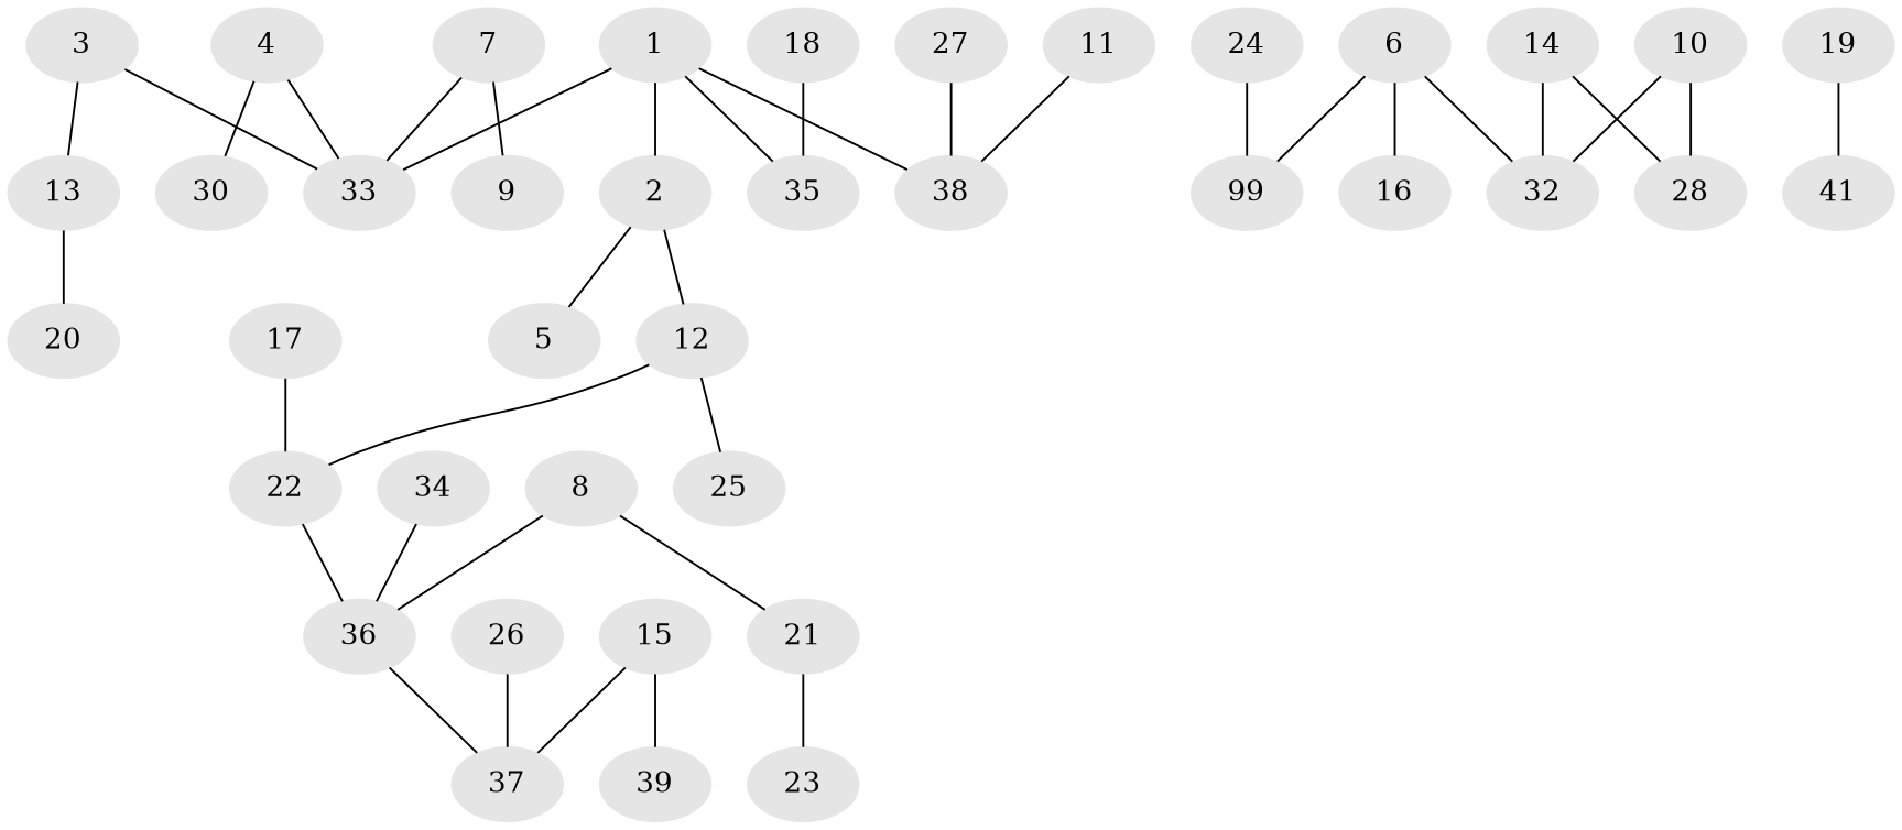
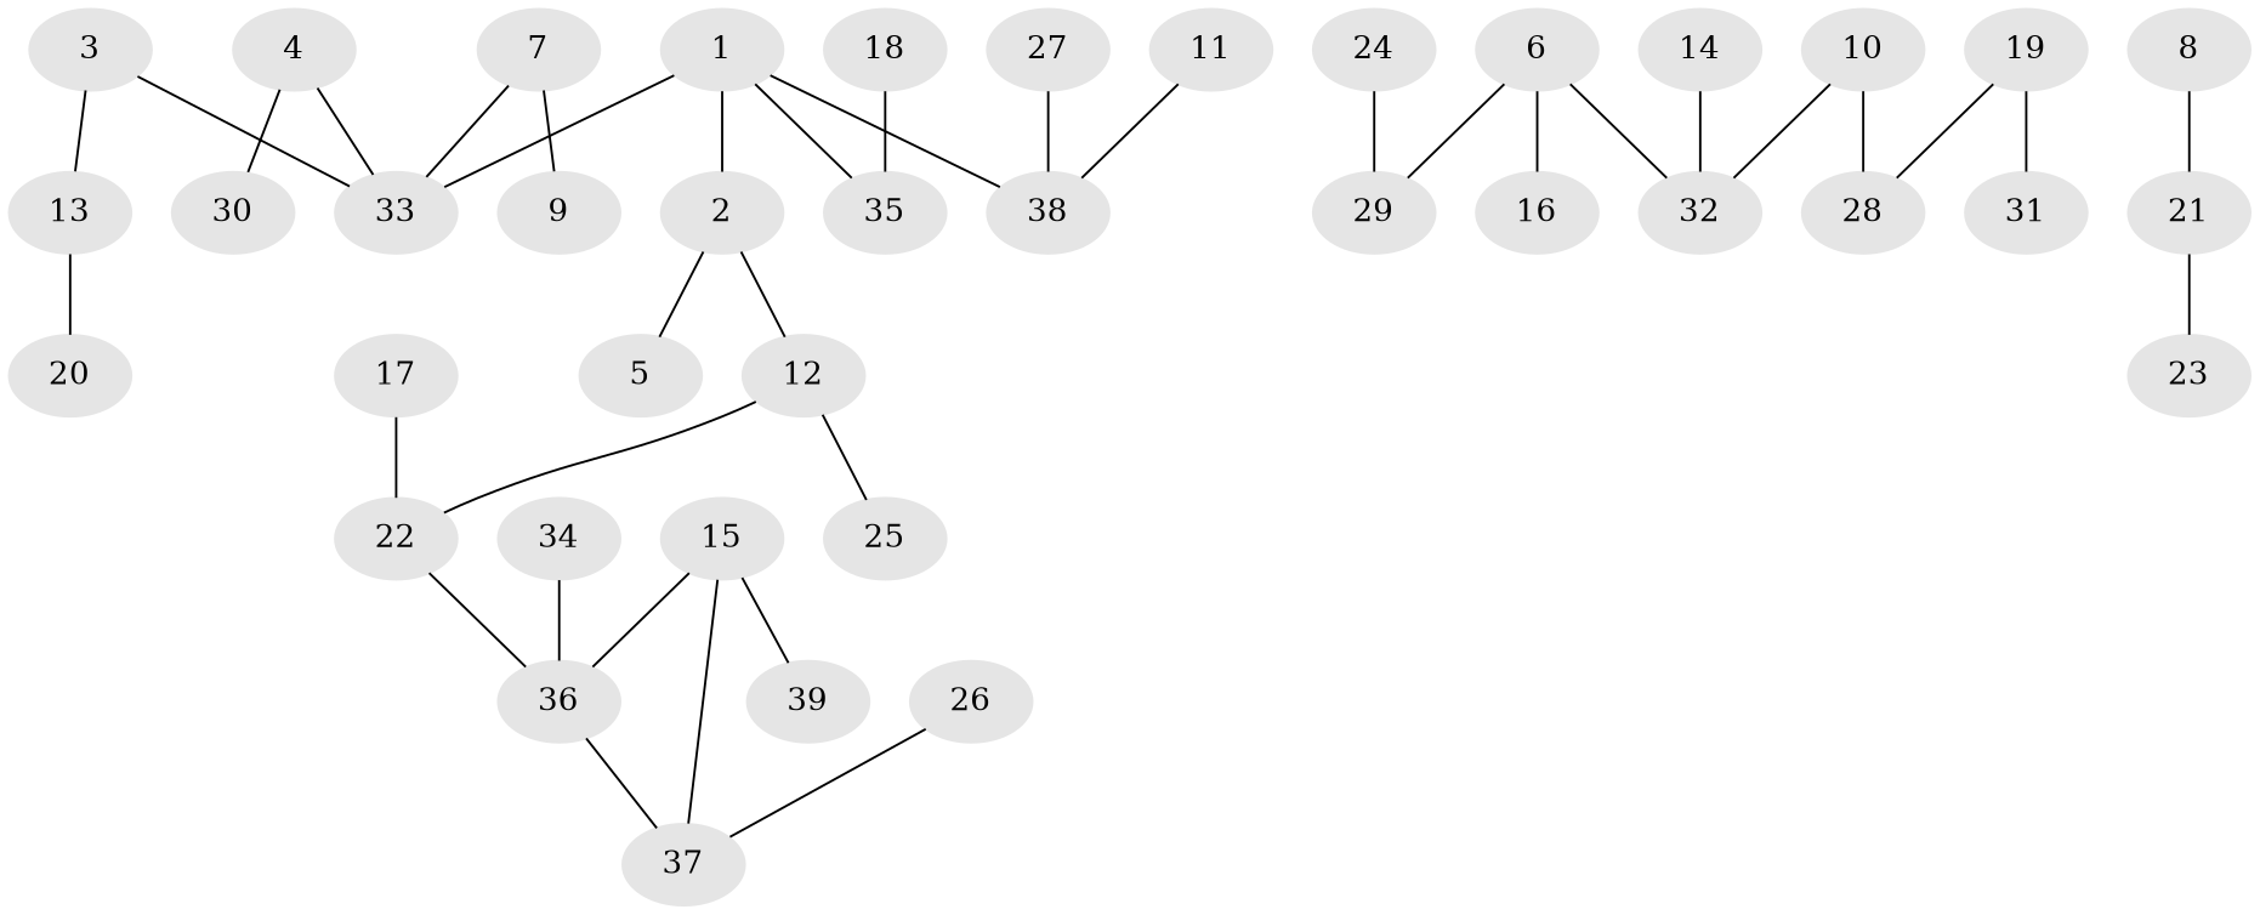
  graph {
    node [color=gray90 style=filled]
    edge [weight=1.0]
    1
    2
    33
    35
    38
    5
    12
    22
    25
    14
    32
    3
    13
    20
    4
    30
    21
    23
    6
    16
-   29 [label=99]
+   29
    7
    9
    8
    36
    37
    10
    28
    11
    15
    39
    17
    18
    19
-   31 [label=41]
+   31
    24
    26
    27
    34
    1 -- 2
    1 -- 33
    1 -- 35
    1 -- 38
    2 -- 5
    2 -- 12
    12 -- 22
    12 -- 25
    22 -- 36
    14 -- 32
    3 -- 33
    3 -- 13
    13 -- 20
    4 -- 33
    4 -- 30
    21 -- 23
    6 -- 32
    6 -- 16
    6 -- 29
    7 -- 33
    7 -- 9
    8 -- 21
-   8 -- 36
+   15 -- 36
    36 -- 37
    10 -- 32
    10 -- 28
    11 -- 38
    15 -- 37
    15 -- 39
    17 -- 22
    18 -- 35
-   14 -- 28
+   19 -- 28
    19 -- 31
    24 -- 29
    26 -- 37
    27 -- 38
    34 -- 36
  }
